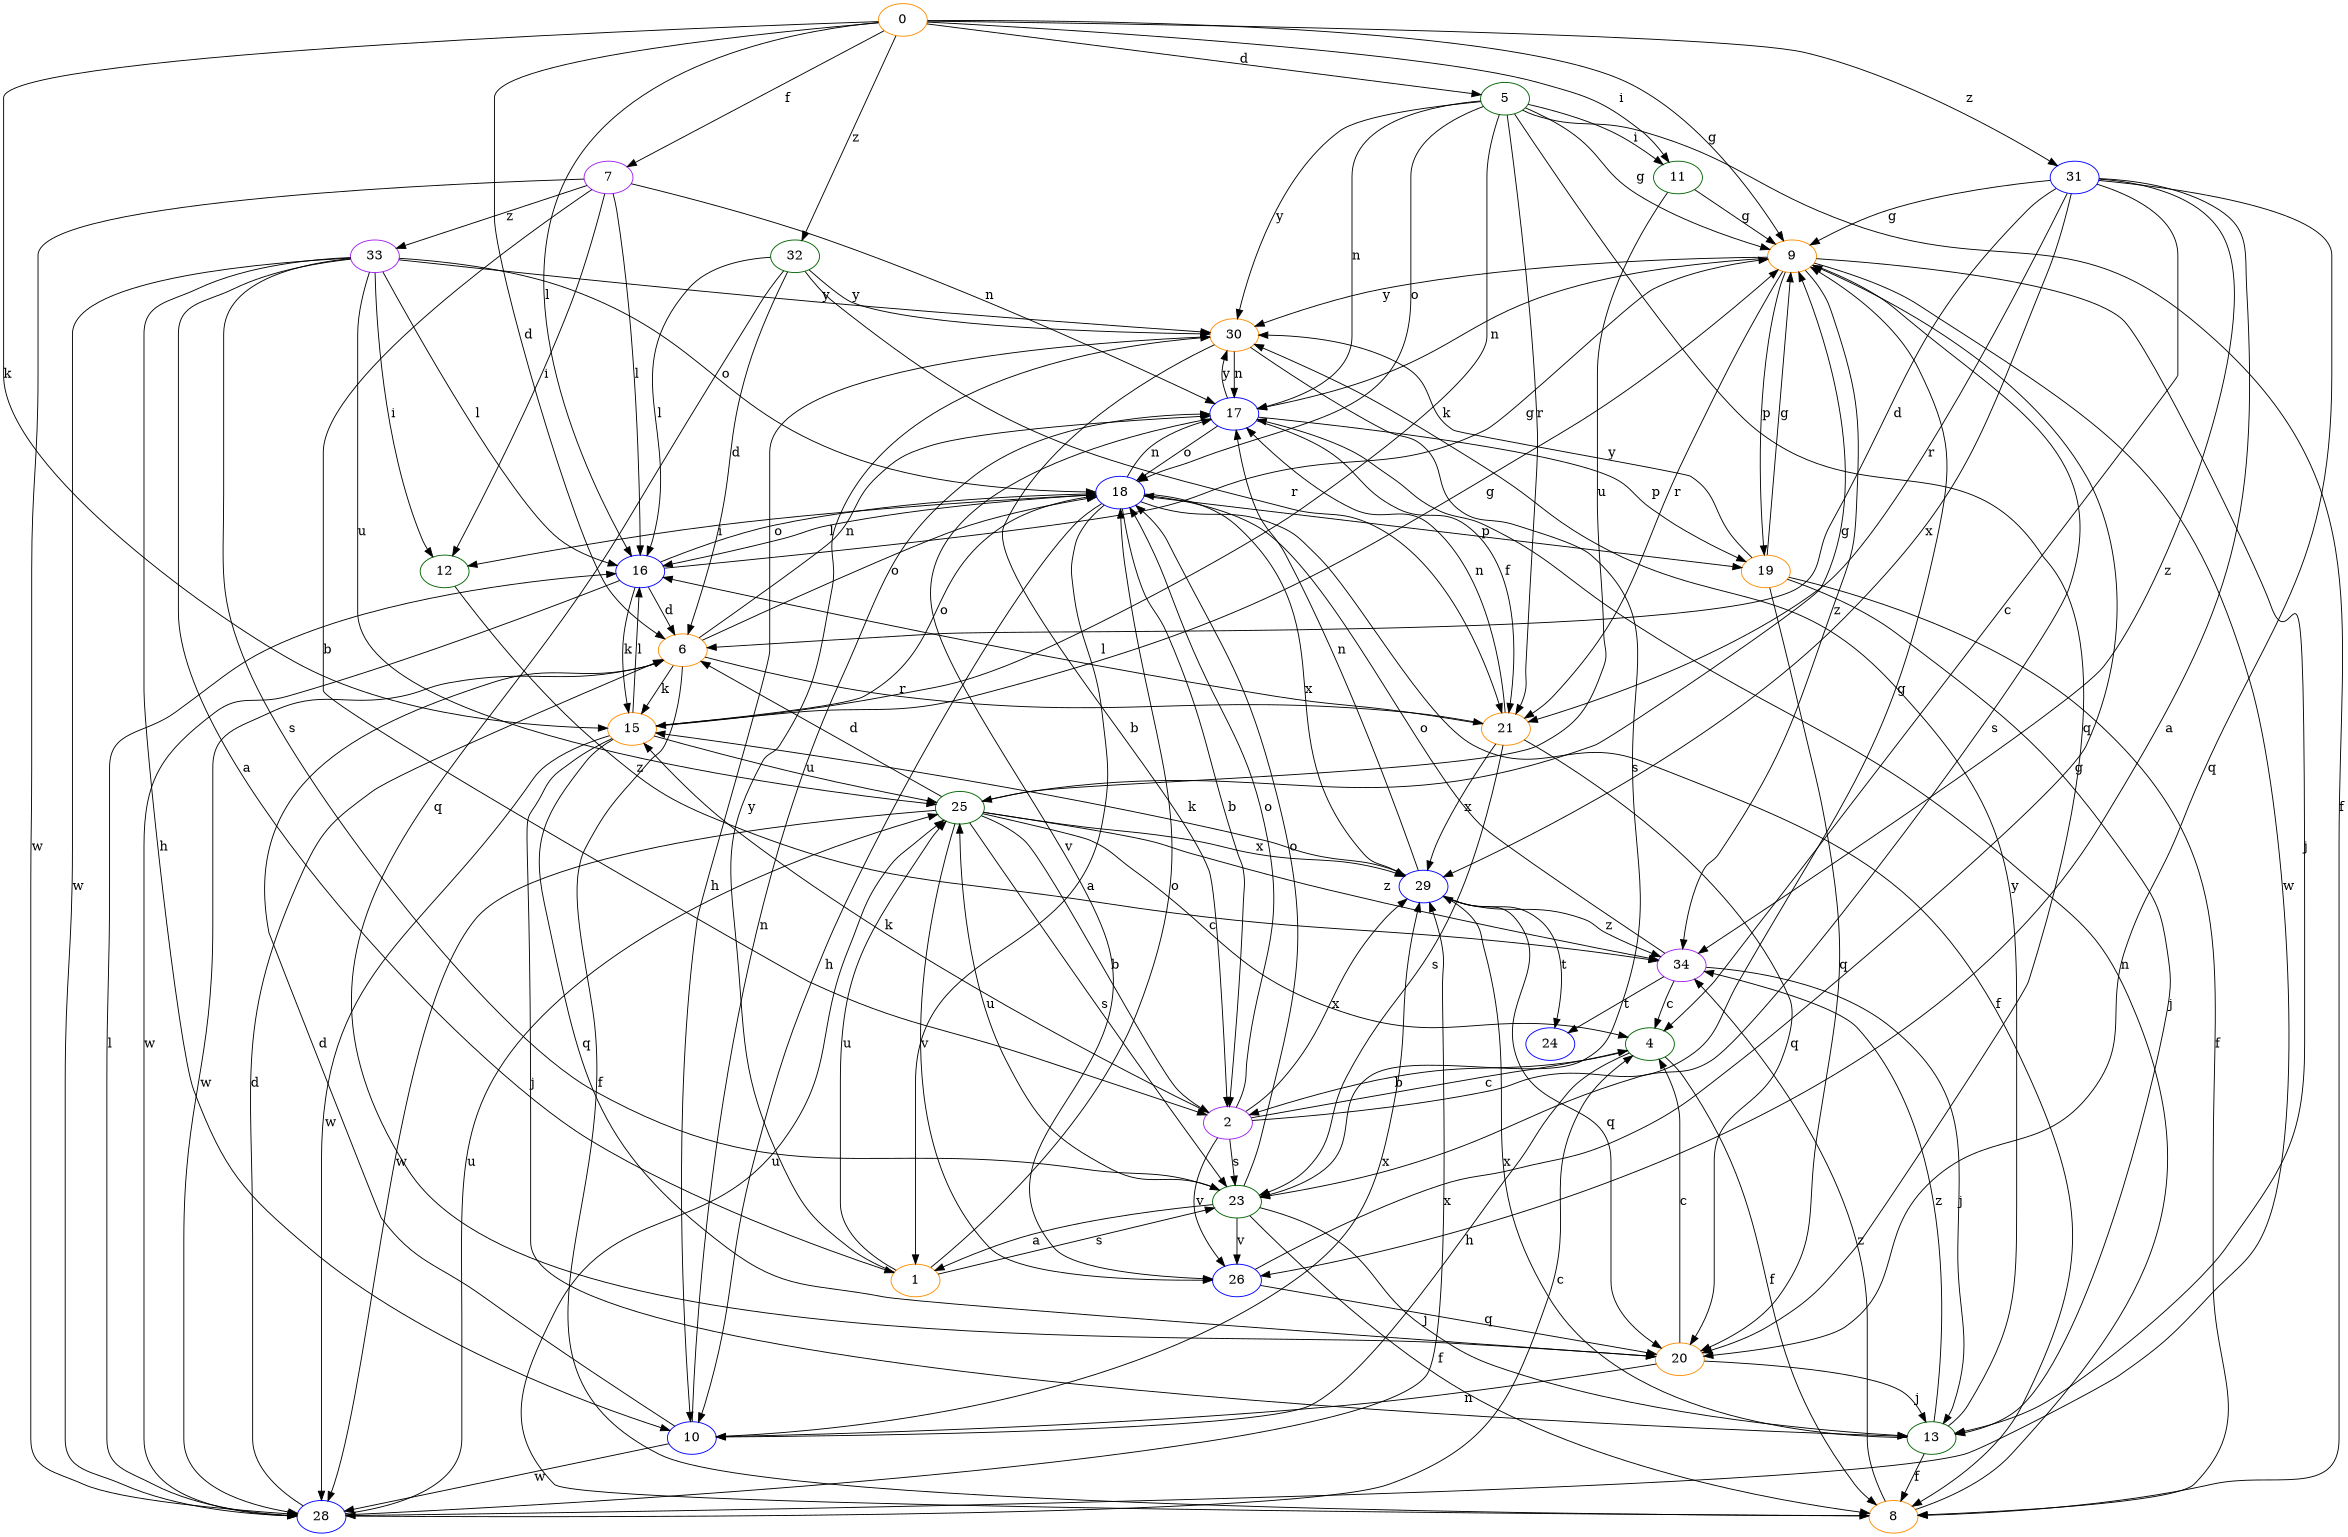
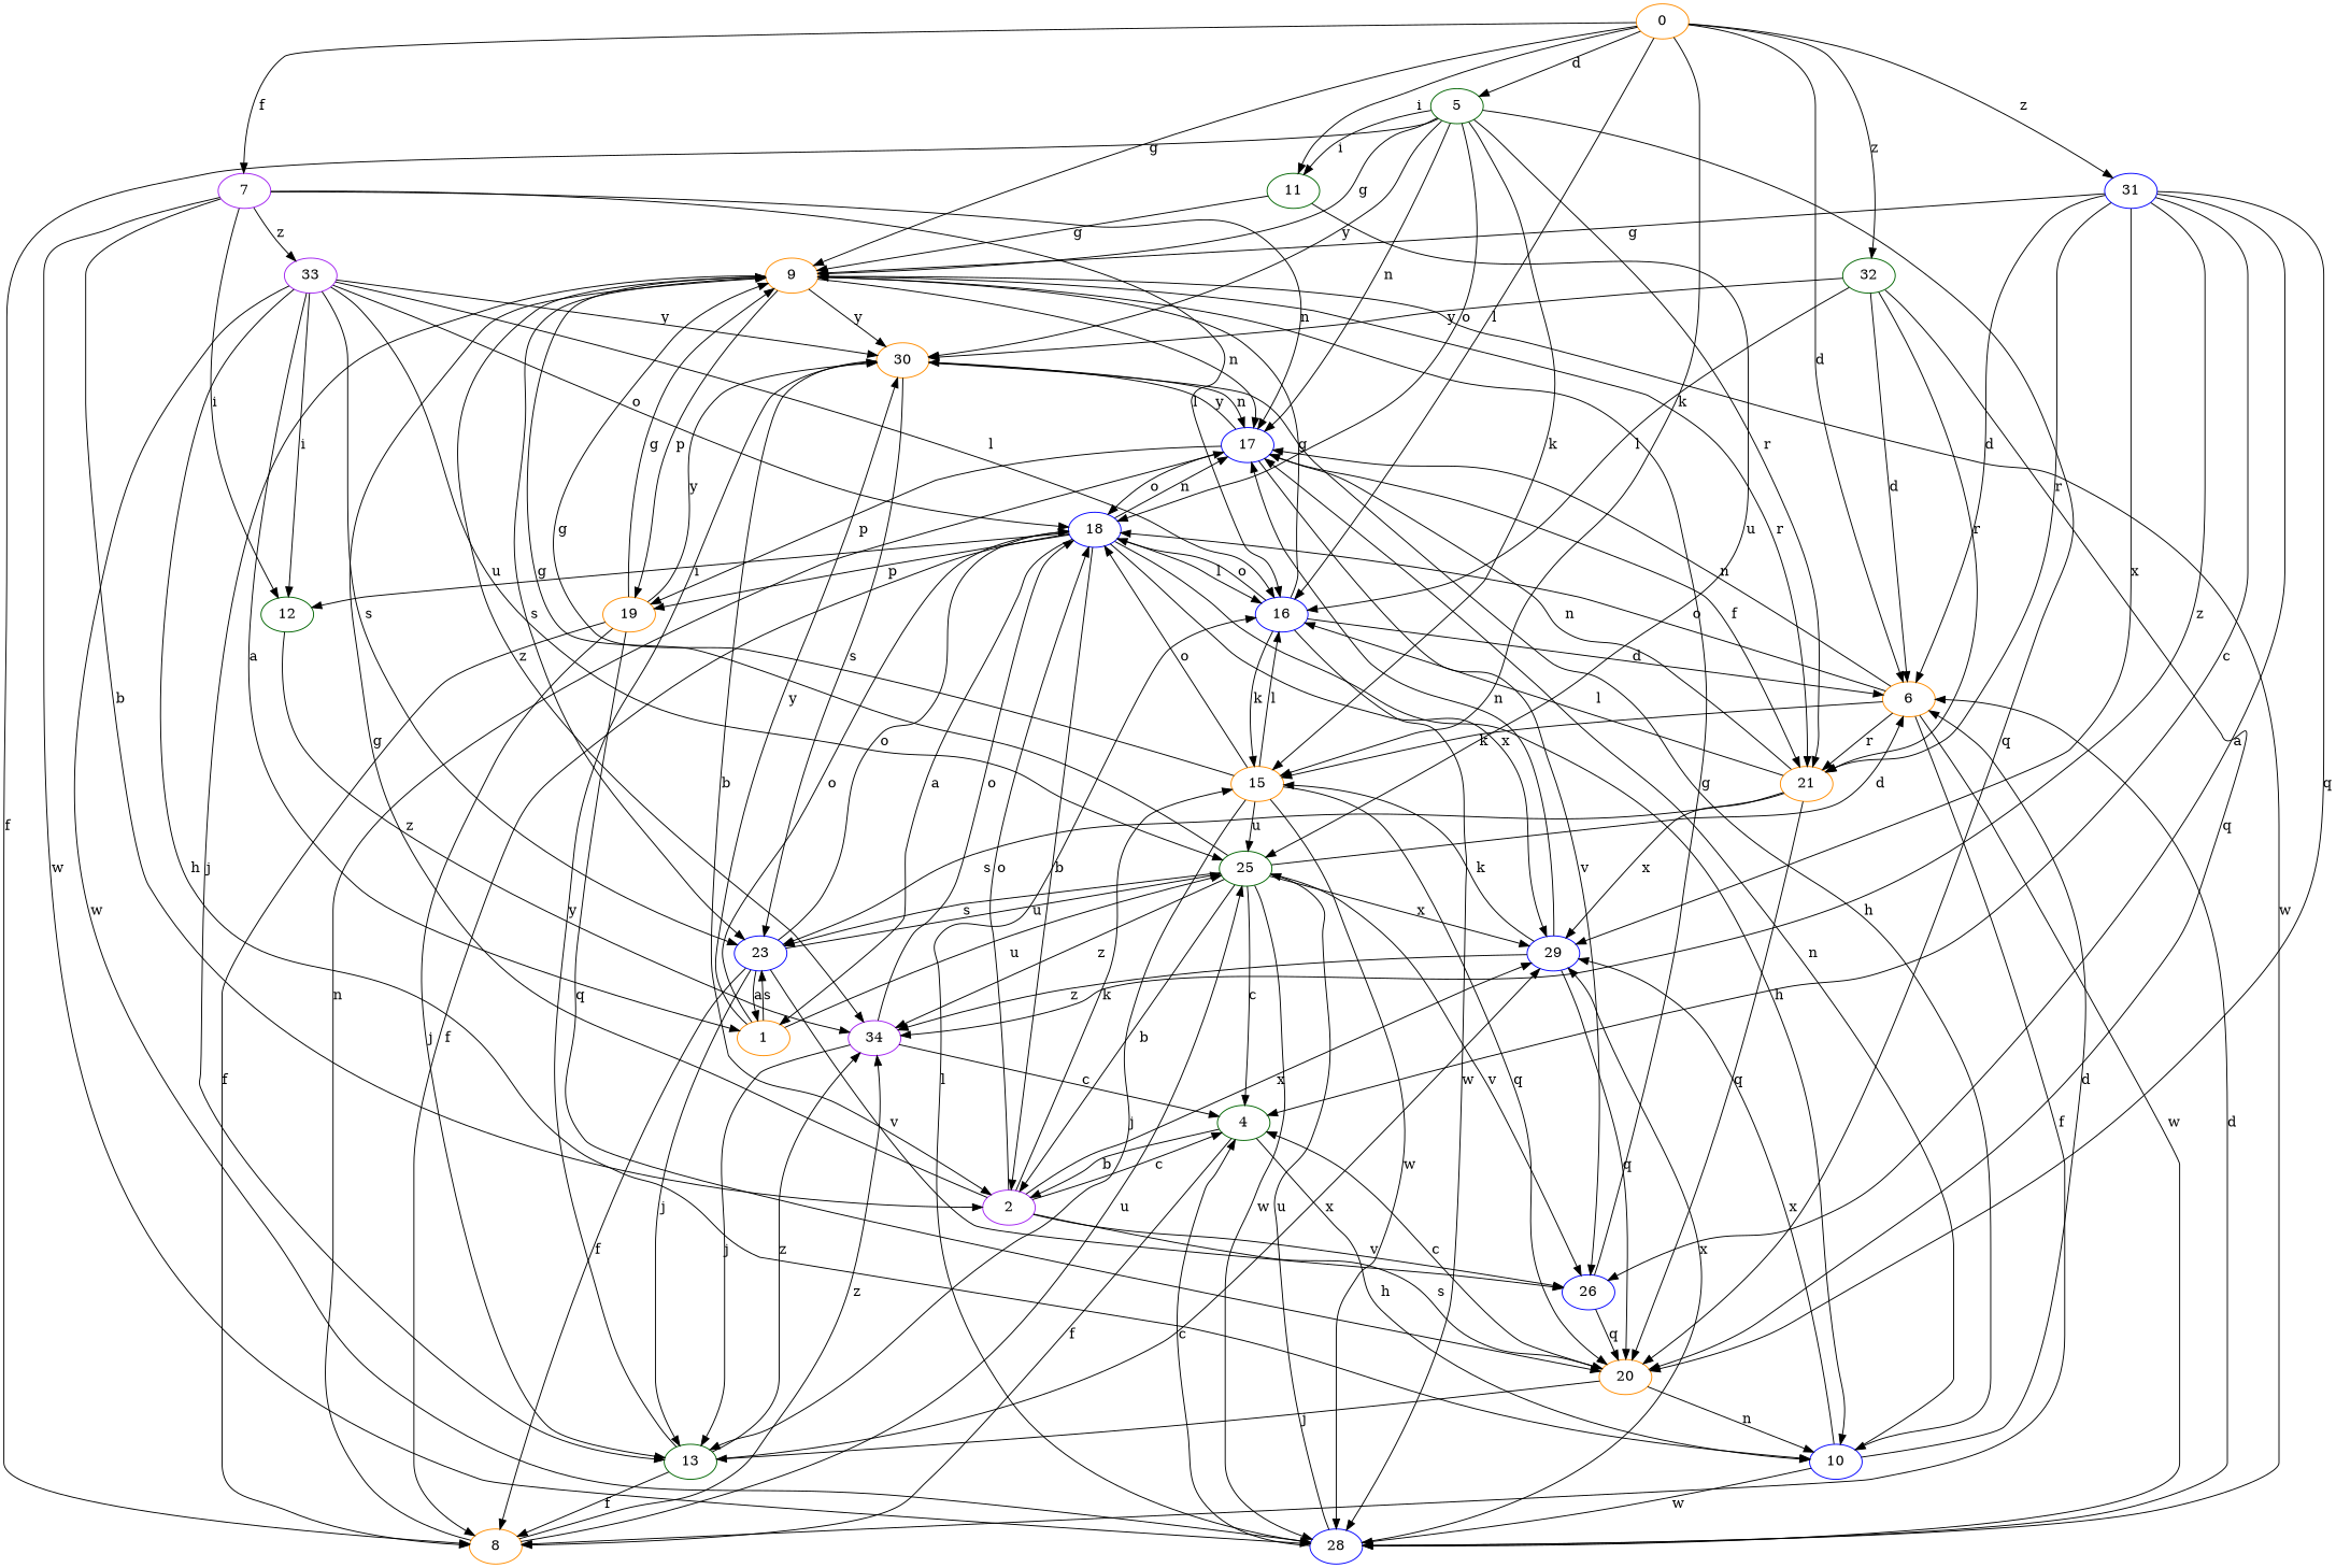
  strict digraph {
    node [color=darkorange]
    5 [color=darkgreen]
    0
    6
    7 [color=purple]
    9
    11 [color=darkgreen]
    15
    16 [color=blue]
    31 [color=blue]
    32 [color=darkgreen]
    18 [color=blue]
    30
    8
    17 [color=blue]
    20
    21
    28 [color=blue]
    2 [color=purple]
    33 [color=purple]
    12 [color=darkgreen]
-   23 [color=darkgreen]
+   23 [color=blue]
    34 [color=purple]
    13 [color=darkgreen]
    19
    25 [color=darkgreen]
    4 [color=darkgreen]
    26 [color=blue]
    29 [color=blue]
    1
    10 [color=blue]
-   24 [color=blue]
    5 -> 9 [label=g]
    5 -> 11 [label=i]
    5 -> 15 [label=k]
    5 -> 18 [label=o]
    5 -> 30 [label=y]
    5 -> 8 [label=f]
    5 -> 17 [label=n]
    5 -> 20 [label=q]
    5 -> 21 [label=r]
    0 -> 5 [label=d]
    0 -> 6 [label=d]
    0 -> 7 [label=f]
    0 -> 9 [label=g]
    0 -> 11 [label=i]
    0 -> 15 [label=k]
    0 -> 16 [label=l]
    0 -> 31 [label=z]
    0 -> 32 [label=z]
    6 -> 15 [label=k]
    6 -> 18 [label=o]
    6 -> 8 [label=f]
    6 -> 17 [label=n]
    6 -> 21 [label=r]
    6 -> 28 [label=w]
    7 -> 16 [label=l]
    7 -> 17 [label=n]
    7 -> 28 [label=w]
    7 -> 2 [label=b]
    7 -> 33 [label=z]
    7 -> 12 [label=i]
    9 -> 30 [label=y]
    9 -> 17 [label=n]
    9 -> 21 [label=r]
    9 -> 28 [label=w]
    9 -> 23 [label=s]
    9 -> 34 [label=z]
    9 -> 13 [label=j]
    9 -> 19 [label=p]
    11 -> 9 [label=g]
    11 -> 25 [label=u]
    15 -> 9 [label=g]
    15 -> 16 [label=l]
    15 -> 18 [label=o]
    15 -> 20 [label=q]
    15 -> 28 [label=w]
    15 -> 13 [label=j]
    15 -> 25 [label=u]
    16 -> 6 [label=d]
    16 -> 9 [label=g]
    16 -> 15 [label=k]
    16 -> 18 [label=o]
    16 -> 28 [label=w]
    31 -> 6 [label=d]
    31 -> 9 [label=g]
    31 -> 20 [label=q]
    31 -> 21 [label=r]
    31 -> 34 [label=z]
    31 -> 4 [label=c]
    31 -> 26 [label=a]
    31 -> 29 [label=x]
    32 -> 6 [label=d]
    32 -> 16 [label=l]
    32 -> 30 [label=y]
    32 -> 20 [label=q]
    32 -> 21 [label=r]
    18 -> 16 [label=l]
    18 -> 8 [label=f]
    18 -> 17 [label=n]
    18 -> 2 [label=b]
    18 -> 12 [label=i]
    18 -> 19 [label=p]
    18 -> 29 [label=x]
    18 -> 1 [label=a]
    18 -> 10 [label=h]
    30 -> 17 [label=n]
    30 -> 2 [label=b]
    30 -> 23 [label=s]
    30 -> 10 [label=h]
    8 -> 17 [label=n]
    8 -> 34 [label=z]
    8 -> 25 [label=u]
    17 -> 18 [label=o]
    17 -> 30 [label=y]
    17 -> 21 [label=f]
    17 -> 19 [label=p]
    17 -> 26 [label=v]
    20 -> 13 [label=j]
    20 -> 4 [label=c]
    20 -> 10 [label=n]
    21 -> 16 [label=l]
    21 -> 17 [label=n]
    21 -> 20 [label=q]
    21 -> 23 [label=s]
    21 -> 29 [label=x]
    28 -> 6 [label=d]
    28 -> 16 [label=l]
    28 -> 25 [label=u]
    28 -> 4 [label=c]
    28 -> 29 [label=x]
    2 -> 9 [label=g]
    2 -> 15 [label=k]
    2 -> 18 [label=o]
-   2 -> 23 [label=s]
+   2 -> 20 [label=s]
    2 -> 4 [label=c]
    2 -> 26 [label=v]
    2 -> 29 [label=x]
    33 -> 16 [label=l]
    33 -> 18 [label=o]
    33 -> 30 [label=y]
    33 -> 28 [label=w]
    33 -> 12 [label=i]
    33 -> 23 [label=s]
    33 -> 25 [label=u]
    33 -> 1 [label=a]
    33 -> 10 [label=h]
    12 -> 34 [label=z]
    23 -> 18 [label=o]
    23 -> 8 [label=f]
    23 -> 13 [label=j]
    23 -> 25 [label=u]
    23 -> 26 [label=v]
    23 -> 1 [label=a]
    34 -> 18 [label=o]
    34 -> 13 [label=j]
    34 -> 4 [label=c]
-   34 -> 24 [label=t]
    13 -> 30 [label=y]
    13 -> 8 [label=f]
    13 -> 34 [label=z]
    13 -> 29 [label=x]
    19 -> 9 [label=g]
    19 -> 30 [label=y]
    19 -> 8 [label=f]
    19 -> 20 [label=q]
    19 -> 13 [label=j]
    25 -> 6 [label=d]
    25 -> 9 [label=g]
    25 -> 28 [label=w]
    25 -> 2 [label=b]
    25 -> 23 [label=s]
    25 -> 34 [label=z]
    25 -> 4 [label=c]
    25 -> 26 [label=v]
    25 -> 29 [label=x]
    4 -> 8 [label=f]
    4 -> 2 [label=b]
    4 -> 10 [label=h]
    26 -> 9 [label=g]
    26 -> 20 [label=q]
    29 -> 15 [label=k]
    29 -> 17 [label=n]
    29 -> 20 [label=q]
    29 -> 34 [label=z]
-   29 -> 24 [label=t]
    1 -> 18 [label=o]
    1 -> 30 [label=y]
    1 -> 23 [label=s]
    1 -> 25 [label=u]
    10 -> 6 [label=d]
    10 -> 17 [label=n]
    10 -> 28 [label=w]
    10 -> 29 [label=x]
  }
